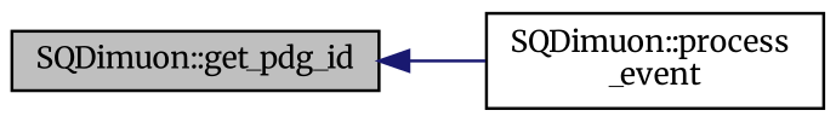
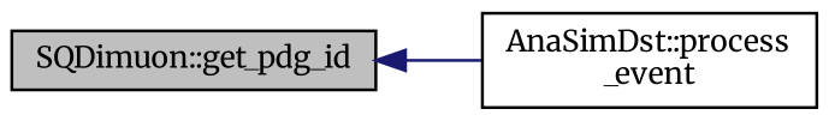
  digraph {
    rankdir=LR
    fontname=Merriweather
    node [color=black fontname=Merriweather fontsize=10 shape=record]
    n1 [fillcolor=grey75 fontcolor=black height=0.2 label="SQDimuon::get_pdg_id" style=filled width=0.4]
-   n2 [height=0.2 label="SQDimuon::process\l_event" width=0.4]
+   n2 [height=0.2 label="AnaSimDst::process\l_event" width=0.4]
    n1 -> n2 [color=midnightblue dir=back fontname=Merriweather fontsize=10 labelfontname=FreeSans labelfontsize=10 style=solid]
  }
